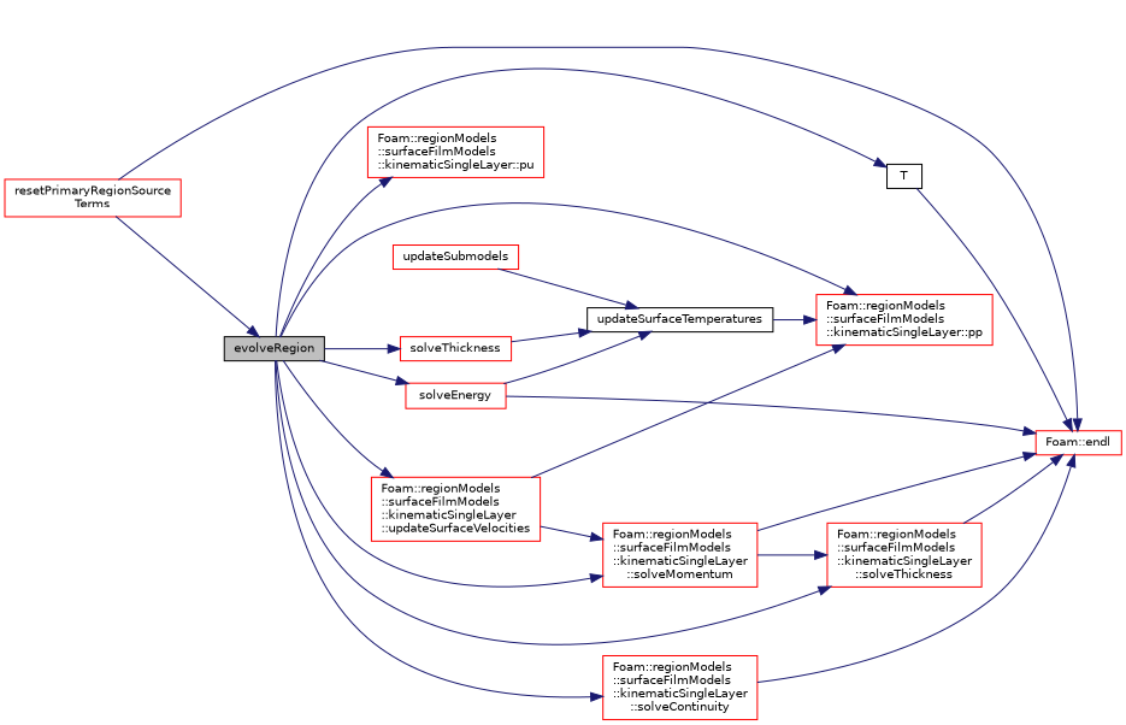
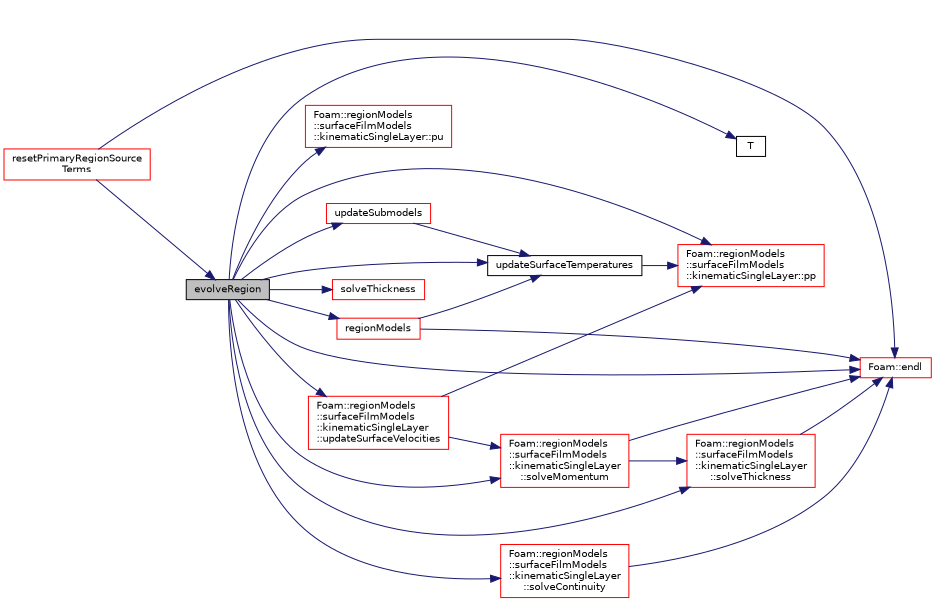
  digraph {
    rankdir=LR
    node [color=red fontname=Helvetica fontsize=10 shape=record]
    edge [color=midnightblue fontname=Helvetica fontsize=10 labelfontname=Helvetica labelfontsize=10 style=solid]
    n1 [color=black fillcolor=grey75 fontcolor=black height=0.2 label=evolveRegion style=filled width=0.4]
    n2 [height=0.2 label=solveThickness width=0.4]
    n3 [height=0.2 label="Foam::endl" width=0.4]
    n4 [height=0.2 label="Foam::regionModels\l::surfaceFilmModels\l::kinematicSingleLayer::pp" width=0.4]
    n5 [height=0.2 label="Foam::regionModels\l::surfaceFilmModels\l::kinematicSingleLayer::pu" width=0.4]
    n6 [height=0.2 label="Foam::regionModels\l::surfaceFilmModels\l::kinematicSingleLayer\l::solveContinuity" width=0.4]
-   n7 [height=0.2 label=solveEnergy width=0.4]
+   n7 [height=0.2 label=regionModels width=0.4]
    n8 [color=black height=0.2 label=updateSurfaceTemperatures width=0.4]
    n9 [height=0.2 label="Foam::regionModels\l::surfaceFilmModels\l::kinematicSingleLayer\l::solveMomentum" width=0.4]
    n10 [height=0.2 label="Foam::regionModels\l::surfaceFilmModels\l::kinematicSingleLayer\l::solveThickness" width=0.4]
    n11 [color=black height=0.2 label=T width=0.4]
    n12 [height=0.2 label=updateSubmodels width=0.4]
    n13 [height=0.2 label="Foam::regionModels\l::surfaceFilmModels\l::kinematicSingleLayer\l::updateSurfaceVelocities" width=0.4]
    n14 [height=0.2 label="resetPrimaryRegionSource\lTerms" width=0.4]
    n1 -> n2
-   n11 -> n3
+   n1 -> n3
    n1 -> n4
    n1 -> n5
    n1 -> n6
    n1 -> n7
-   n2 -> n8
+   n1 -> n8
    n1 -> n9
    n1 -> n10
    n1 -> n11
+   n1 -> n12
    n1 -> n13
    n6 -> n3
    n7 -> n3
    n7 -> n8
    n8 -> n4
    n9 -> n3
    n9 -> n10
    n10 -> n3
    n12 -> n8
    n13 -> n4
    n13 -> n9
    n14 -> n1
    n14 -> n3
  }
